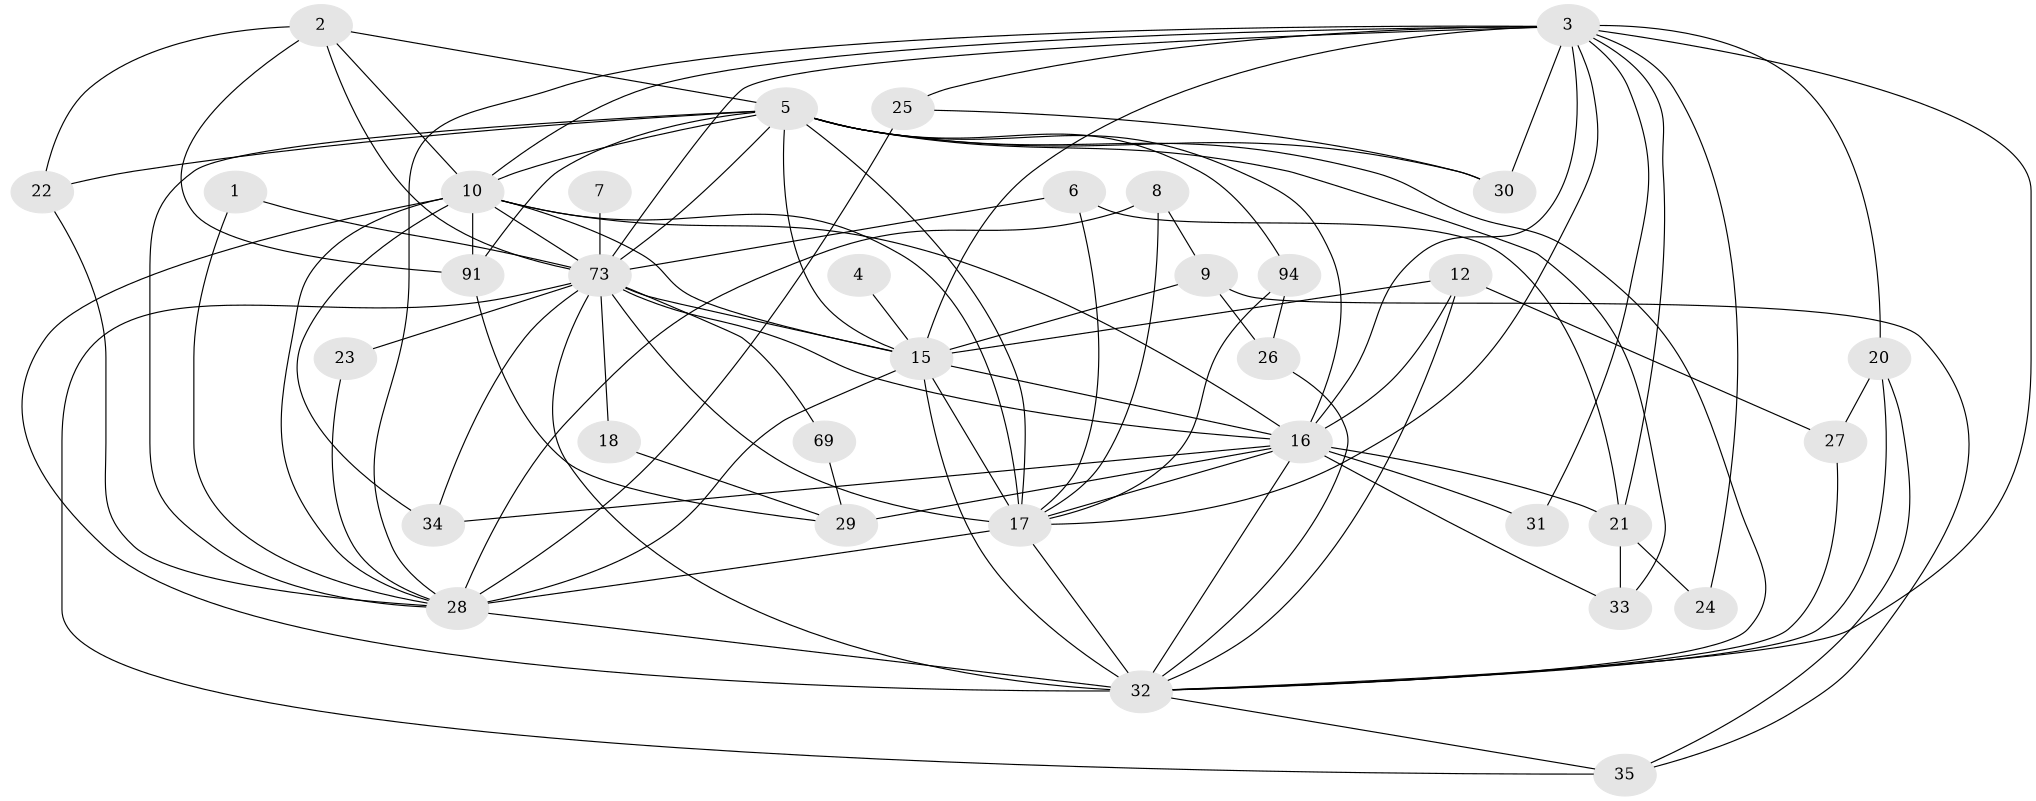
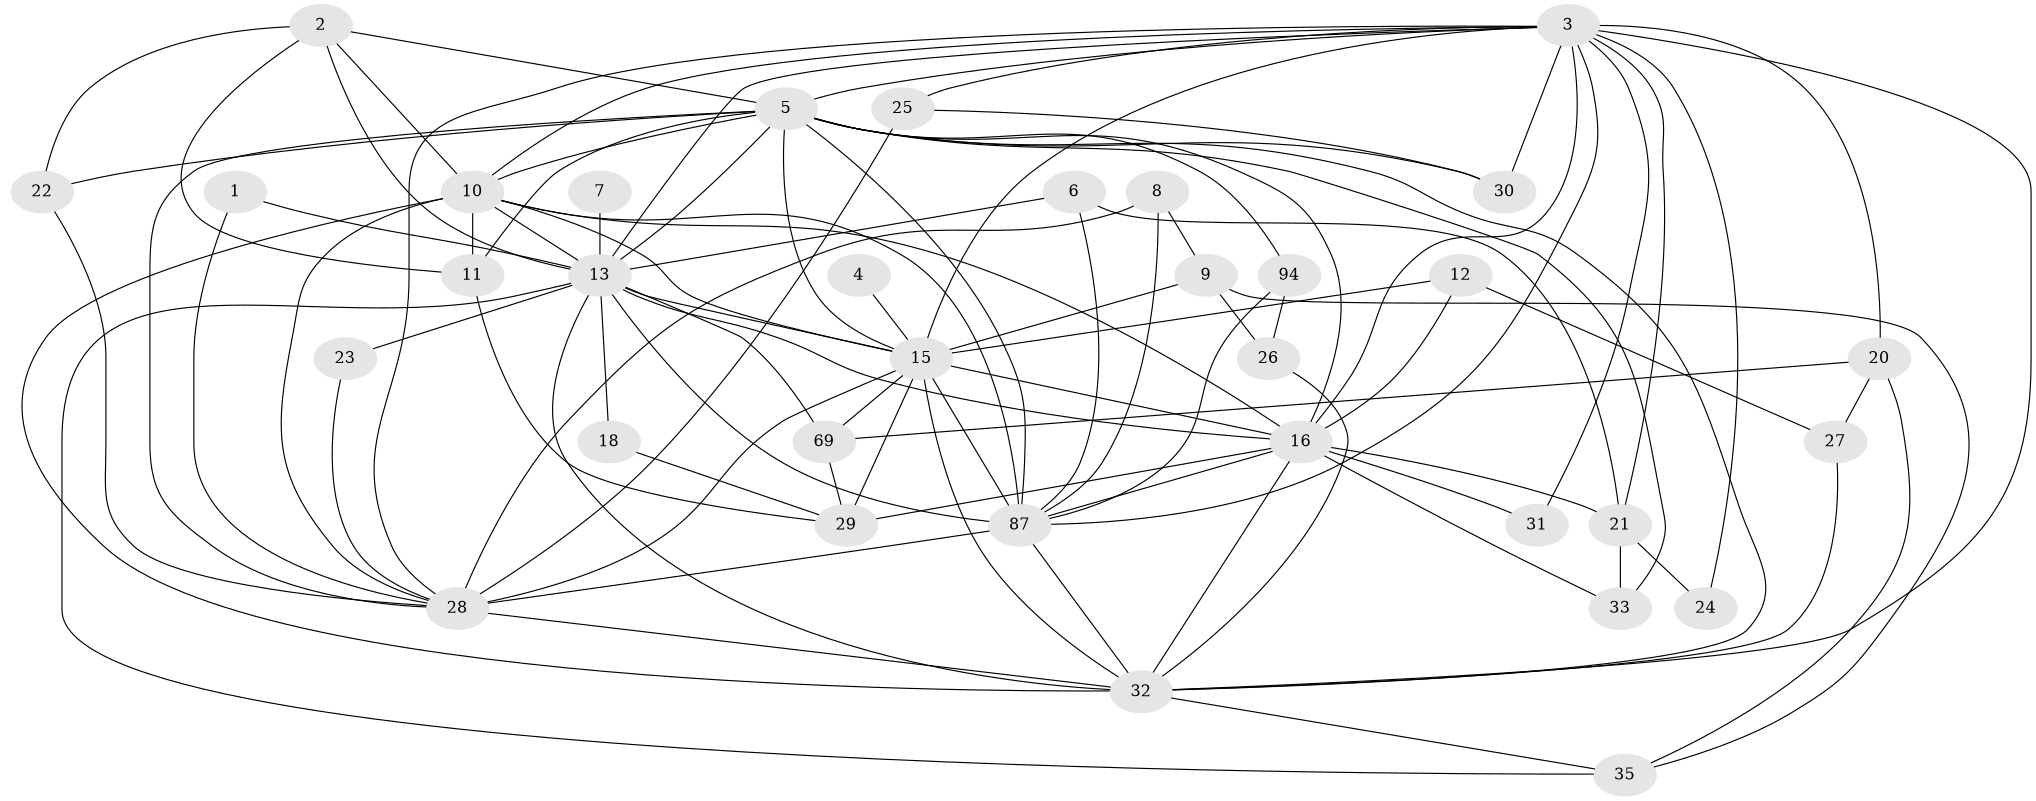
  graph {
    node [color=gray90 style=filled]
    edge [weight=1.0]
    1
-   13 [label=73]
+   13
    28
    15
    16
-   17
+   17 [label=87]
    32
    35
-   34
    18
    n11 [label=69]
    23
    2
    5
    10
-   11 [label=91]
+   11
    22
    30
    n19 [label=94]
    33
    29
    3
    20
    21
    24
    25
    31
    27
    4
    26
    6
    7
    8
    9
    12
    1 -- 13
    1 -- 28
    13 -- 15
    13 -- 16
    13 -- 17 [weight=4.0]
    13 -- 32 [weight=3.0]
    13 -- 35
-   13 -- 34
    13 -- 18
    13 -- n11
    13 -- 23
    28 -- 32
    15 -- 28 [weight=2.0]
    15 -- 16
    15 -- 17 [weight=2.0]
    15 -- 32
+   15 -- n11
+   15 -- 29 [weight=2.0]
    16 -- 17 [weight=2.0]
    16 -- 32
-   16 -- 34
    16 -- 33
    16 -- 29
    16 -- 21 [weight=2.0]
    16 -- 31 [weight=2.0]
    17 -- 28 [weight=3.0]
    17 -- 32 [weight=2.0]
    32 -- 35
    18 -- 29
    n11 -- 29
    23 -- 28
    2 -- 13
    2 -- 5
    2 -- 10
    2 -- 11
    2 -- 22
    5 -- 13
    5 -- 28 [weight=3.0]
    5 -- 15
    5 -- 16
    5 -- 17 [weight=2.0]
    5 -- 32
    5 -- 10
    5 -- 11
    5 -- 22
    5 -- 30
    5 -- n19 [weight=2.0]
    5 -- 33
    10 -- 13
    10 -- 28
    10 -- 15
    10 -- 16
    10 -- 17 [weight=3.0]
    10 -- 32
-   10 -- 34
    10 -- 11
    11 -- 29
    22 -- 28
    n19 -- 17
    n19 -- 26
    3 -- 13
    3 -- 28
    3 -- 15 [weight=2.0]
    3 -- 16
    3 -- 17 [weight=2.0]
    3 -- 32
+   3 -- 5
    3 -- 10
    3 -- 30
    3 -- 20 [weight=2.0]
    3 -- 21
    3 -- 24
    3 -- 25
    3 -- 31
-   20 -- 32
+   20 -- n11
    20 -- 35
    20 -- 27
    21 -- 33
    21 -- 24
    25 -- 28
    25 -- 30
    27 -- 32
    4 -- 15
    26 -- 32
    6 -- 13
    6 -- 17
    6 -- 21
    7 -- 13
    8 -- 28
    8 -- 17
    8 -- 9
    9 -- 15
    9 -- 35
    9 -- 26
    12 -- 15
    12 -- 16
-   12 -- 32
    12 -- 27
  }
